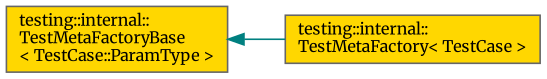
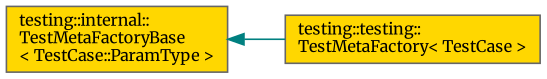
  digraph {
    rankdir=LR
    fontname=Merriweather
    node [color=grey40 fillcolor=gold fontname=Merriweather fontsize=10 shape=box style=filled]
    n1 [height=0.2 label="testing::internal::\lTestMetaFactoryBase\l\< TestCase::ParamType \>" width=0.4]
-   n2 [height=0.2 label="testing::internal::\lTestMetaFactory\< TestCase \>" width=0.4]
+   n2 [height=0.2 label="testing::testing::\lTestMetaFactory\< TestCase \>" width=0.4]
    n1 -> n2 [color=teal dir=back fontname=Merriweather fontsize=10 labelfontname=Helvetica labelfontsize=10 style=solid]
  }
